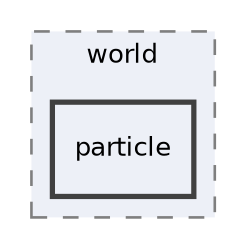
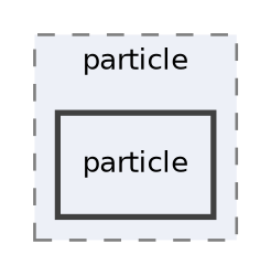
  digraph {
    compound=true
    n1 [color=grey25 fillcolor="#edf0f7" fontname=Helvetica fontsize=10 label=particle shape=box style="filled,bold,"]
    subgraph cluster_1 {
      bgcolor="#edf0f7"
      fontname=Helvetica
      fontsize=10
-     label=world
+     label=particle
      pencolor=grey50
      style="filled,dashed,"
      n1
    }
  }
